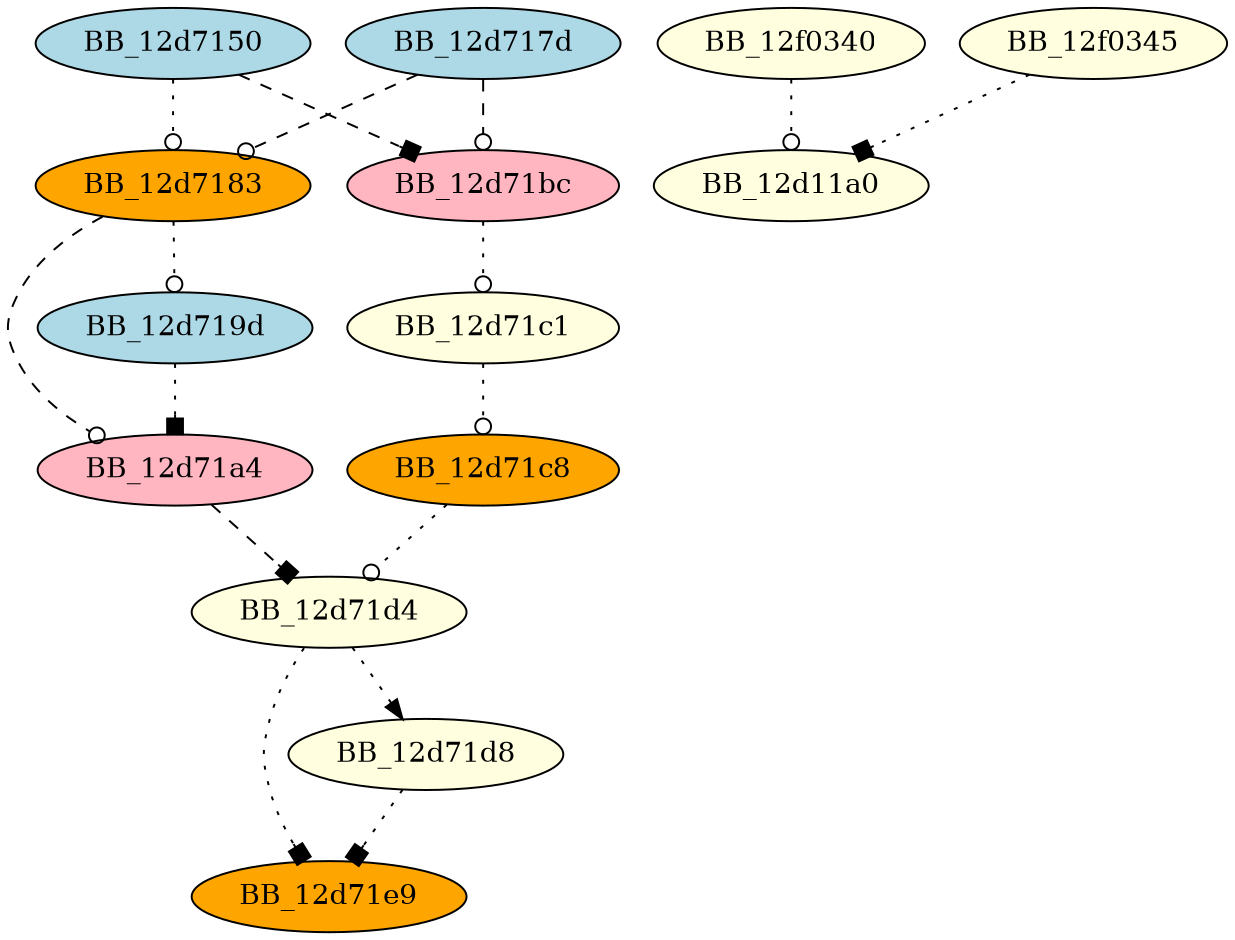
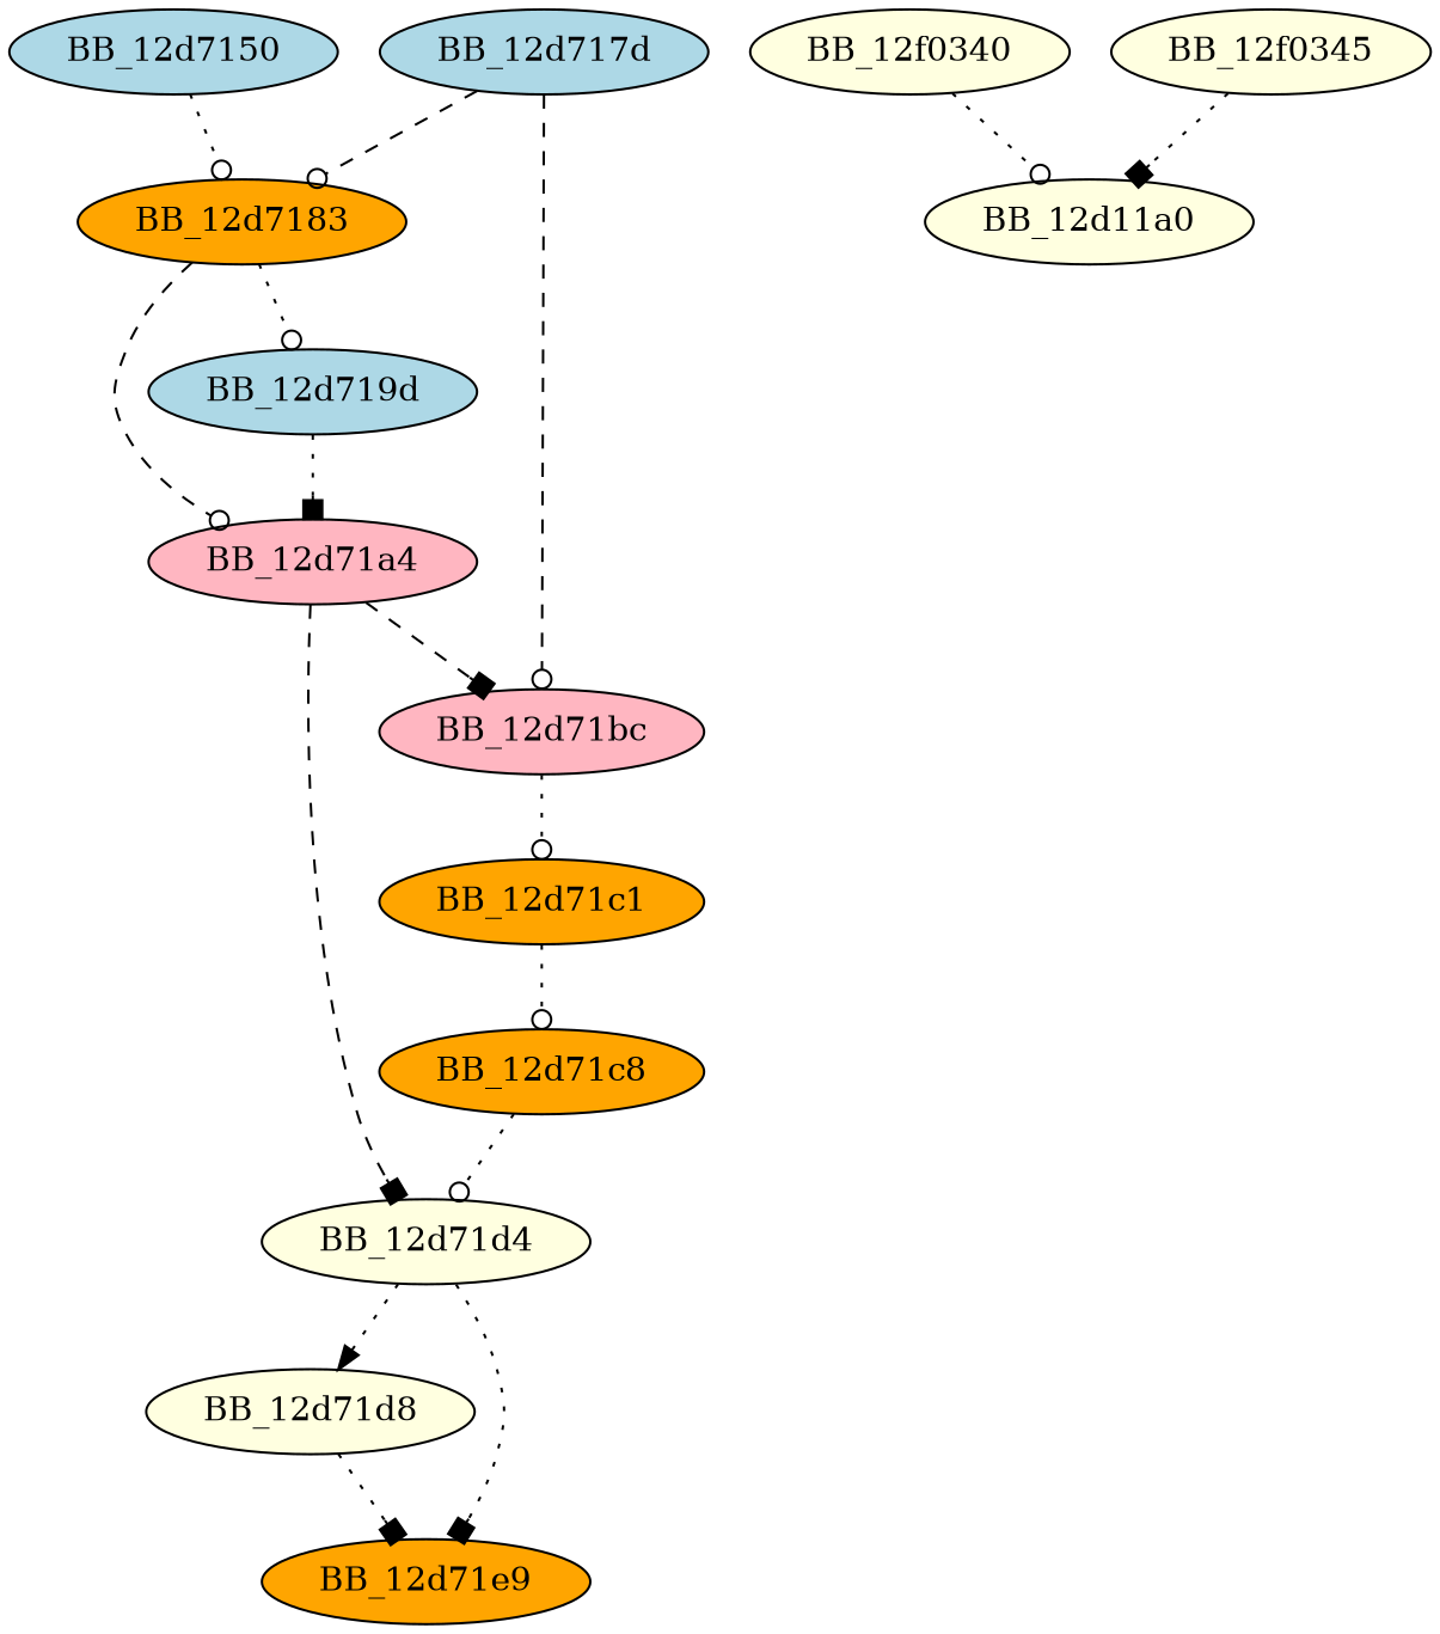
  digraph {
    node [fillcolor=lightyellow style=filled]
    edge [arrowhead=odot style=dotted]
    BB_12d7150 [fillcolor=lightblue]
    BB_12d71bc [fillcolor=lightpink]
    BB_12d7183 [fillcolor=orange]
    BB_12d717d [fillcolor=lightblue]
-   BB_12d71c1
+   BB_12d71c1 [fillcolor=orange]
    BB_12d719d [fillcolor=lightblue]
    BB_12d71a4 [fillcolor=lightpink]
    BB_12d71c8 [fillcolor=orange]
    BB_12d71d4
    BB_12d71d8
    BB_12d71e9 [fillcolor=orange]
    BB_12f0340
    BB_12d11a0
    BB_12f0345
-   BB_12d7150 -> BB_12d71bc [arrowhead=box style=dashed]
+   BB_12d71a4 -> BB_12d71bc [arrowhead=box style=dashed]
    BB_12d7150 -> BB_12d7183
    BB_12d71bc -> BB_12d71c1
    BB_12d7183 -> BB_12d719d
    BB_12d7183 -> BB_12d71a4 [style=dashed]
    BB_12d717d -> BB_12d71bc [style=dashed]
    BB_12d717d -> BB_12d7183 [style=dashed]
    BB_12d71c1 -> BB_12d71c8
    BB_12d719d -> BB_12d71a4 [arrowhead=box]
    BB_12d71a4 -> BB_12d71d4 [arrowhead=box style=dashed]
    BB_12d71c8 -> BB_12d71d4
    BB_12d71d4 -> BB_12d71d8 [arrowhead=normal]
    BB_12d71d4 -> BB_12d71e9 [arrowhead=box]
    BB_12d71d8 -> BB_12d71e9 [arrowhead=box]
    BB_12f0340 -> BB_12d11a0
    BB_12f0345 -> BB_12d11a0 [arrowhead=box]
  }
